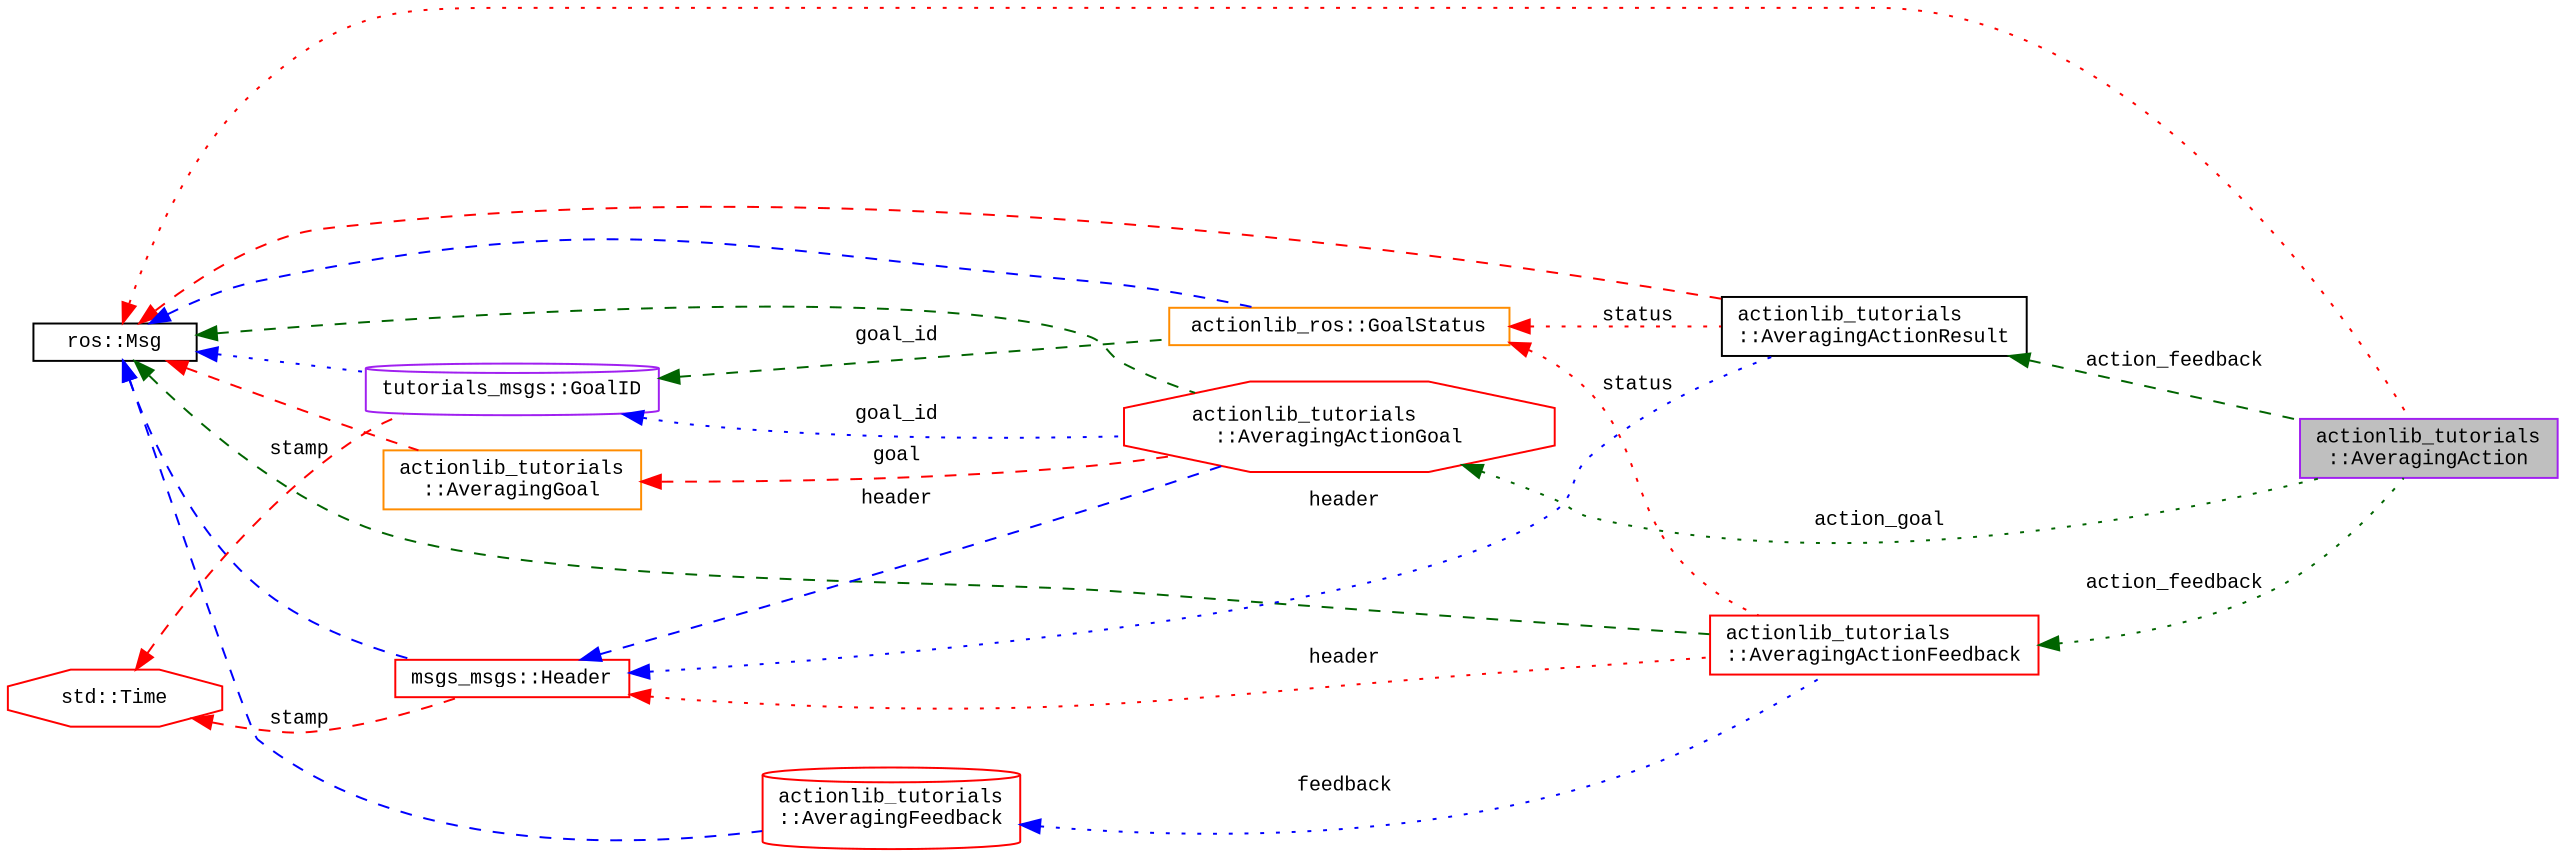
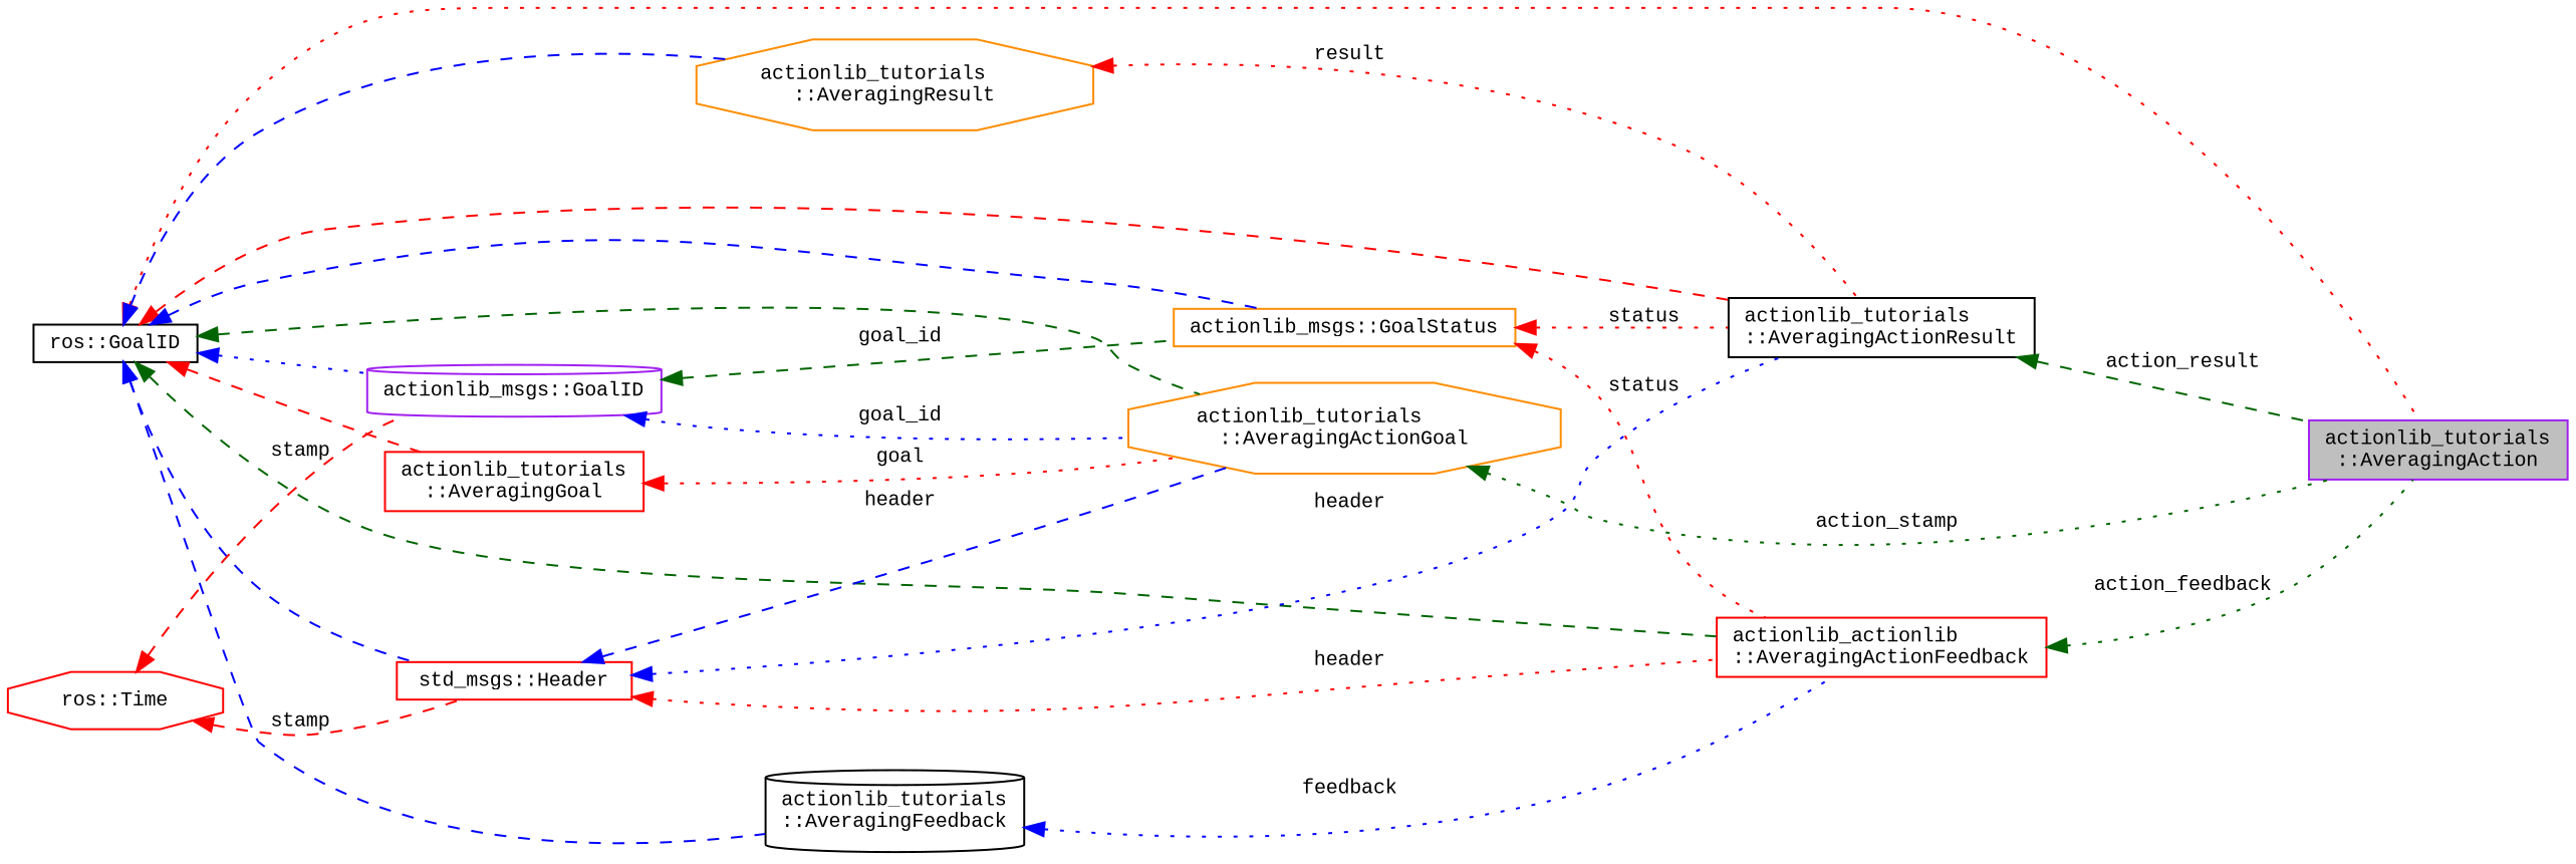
  digraph {
    fontname="Liberation Mono"
    rankdir=LR
    node [color=red fillcolor=white fontname="Liberation Mono" fontsize=10 shape=box style=filled]
    edge [color=red dir=back fontname="Liberation Mono" fontsize=10 labelfontname=Helvetica labelfontsize=10 style=dashed]
    n1 [color=purple fillcolor=grey75 fontcolor=black height=0.2 label="actionlib_tutorials\l::AveragingAction" width=0.4]
-   n2 [color=black height=0.2 label="ros::Msg" width=0.4]
-   n3 [height=0.2 label="actionlib_tutorials\l::AveragingActionGoal" shape=octagon width=0.4]
-   n4 [color=darkorange height=0.2 label="actionlib_tutorials\l::AveragingGoal" width=0.4]
-   n5 [color=purple height=0.2 label="tutorials_msgs::GoalID" shape=cylinder width=0.4]
-   n6 [height=0.2 label="msgs_msgs::Header" width=0.4]
+   n2 [color=black height=0.2 label="ros::GoalID" width=0.4]
+   n3 [color=darkorange height=0.2 label="actionlib_tutorials\l::AveragingActionGoal" shape=octagon width=0.4]
+   n4 [height=0.2 label="actionlib_tutorials\l::AveragingGoal" width=0.4]
+   n5 [color=purple height=0.2 label="actionlib_msgs::GoalID" shape=cylinder width=0.4]
+   n6 [height=0.2 label="std_msgs::Header" width=0.4]
    n7 [color=black height=0.2 label="actionlib_tutorials\l::AveragingActionResult" width=0.4]
-   n8 [color=darkorange height=0.2 label="actionlib_ros::GoalStatus" width=0.4]
-   n10 [height=0.2 label="actionlib_tutorials\l::AveragingActionFeedback" width=0.4]
-   n11 [height=0.2 label="actionlib_tutorials\l::AveragingFeedback" shape=cylinder width=0.4]
-   n12 [height=0.2 label="std::Time" shape=octagon width=0.4]
+   n8 [color=darkorange height=0.2 label="actionlib_msgs::GoalStatus" width=0.4]
+   n9 [color=darkorange height=0.2 label="actionlib_tutorials\l::AveragingResult" shape=octagon width=0.4]
+   n10 [height=0.2 label="actionlib_actionlib\l::AveragingActionFeedback" width=0.4]
+   n11 [color=black height=0.2 label="actionlib_tutorials\l::AveragingFeedback" shape=cylinder width=0.4]
+   n12 [height=0.2 label="ros::Time" shape=octagon width=0.4]
    n2 -> n1 [style=dotted]
    n2 -> n3 [color=darkgreen]
    n2 -> n4
    n2 -> n5 [color=blue style=dotted]
    n2 -> n6 [color=blue]
    n2 -> n7
    n2 -> n8 [color=blue]
+   n2 -> n9 [color=blue]
    n2 -> n10 [color=darkgreen]
    n2 -> n11 [color=blue]
-   n3 -> n1 [color=darkgreen label=" action_goal" style=dotted]
-   n4 -> n3 [label=" goal"]
+   n3 -> n1 [color=darkgreen label=" action_stamp" style=dotted]
+   n4 -> n3 [label=" goal" style=dotted]
    n5 -> n3 [color=blue label=" goal_id" style=dotted]
    n5 -> n8 [color=darkgreen label=" goal_id"]
    n6 -> n3 [color=blue label=" header"]
    n6 -> n7 [color=blue label=" header" style=dotted]
    n6 -> n10 [label=" header" style=dotted]
-   n7 -> n1 [color=darkgreen label=" action_feedback"]
+   n7 -> n1 [color=darkgreen label=" action_result"]
    n8 -> n7 [label=" status" style=dotted]
    n8 -> n10 [label=" status" style=dotted]
+   n9 -> n7 [label=" result" style=dotted]
    n10 -> n1 [color=darkgreen label=" action_feedback" style=dotted]
    n11 -> n10 [color=blue label=" feedback" style=dotted]
    n12 -> n5 [label=" stamp"]
    n12 -> n6 [label=" stamp"]
  }
